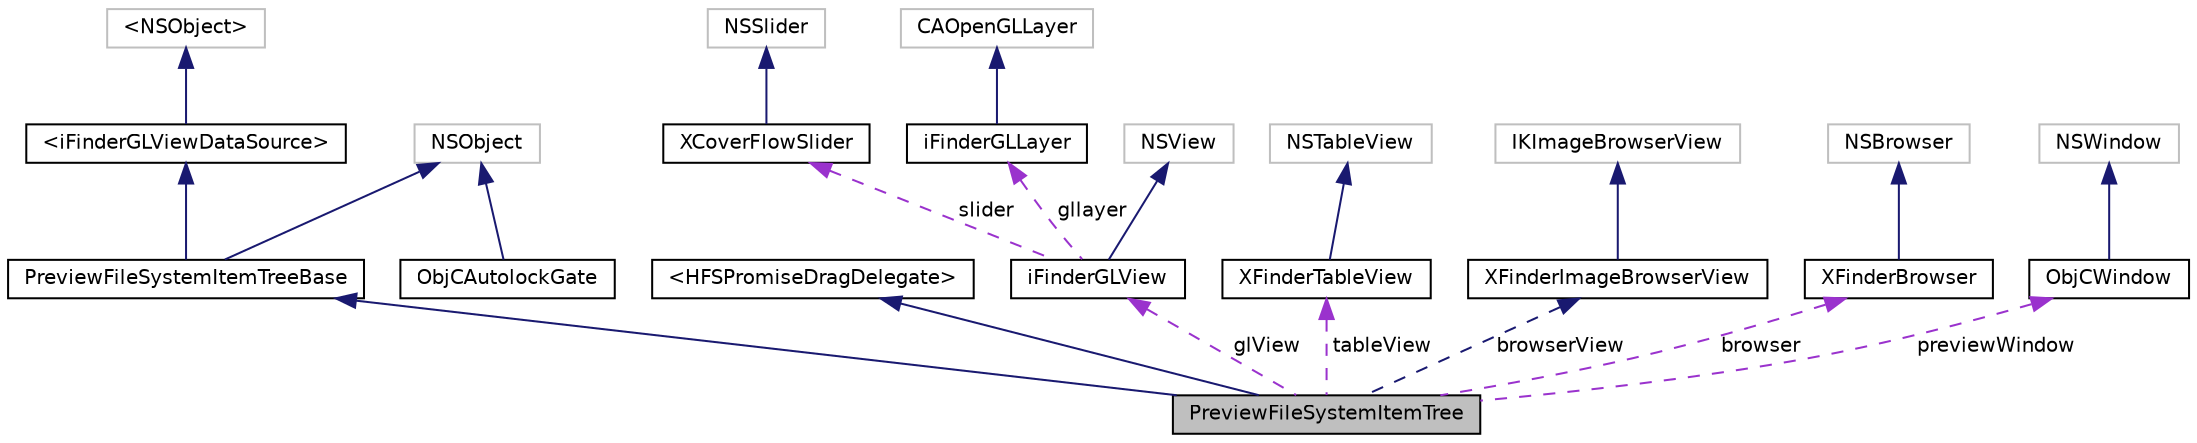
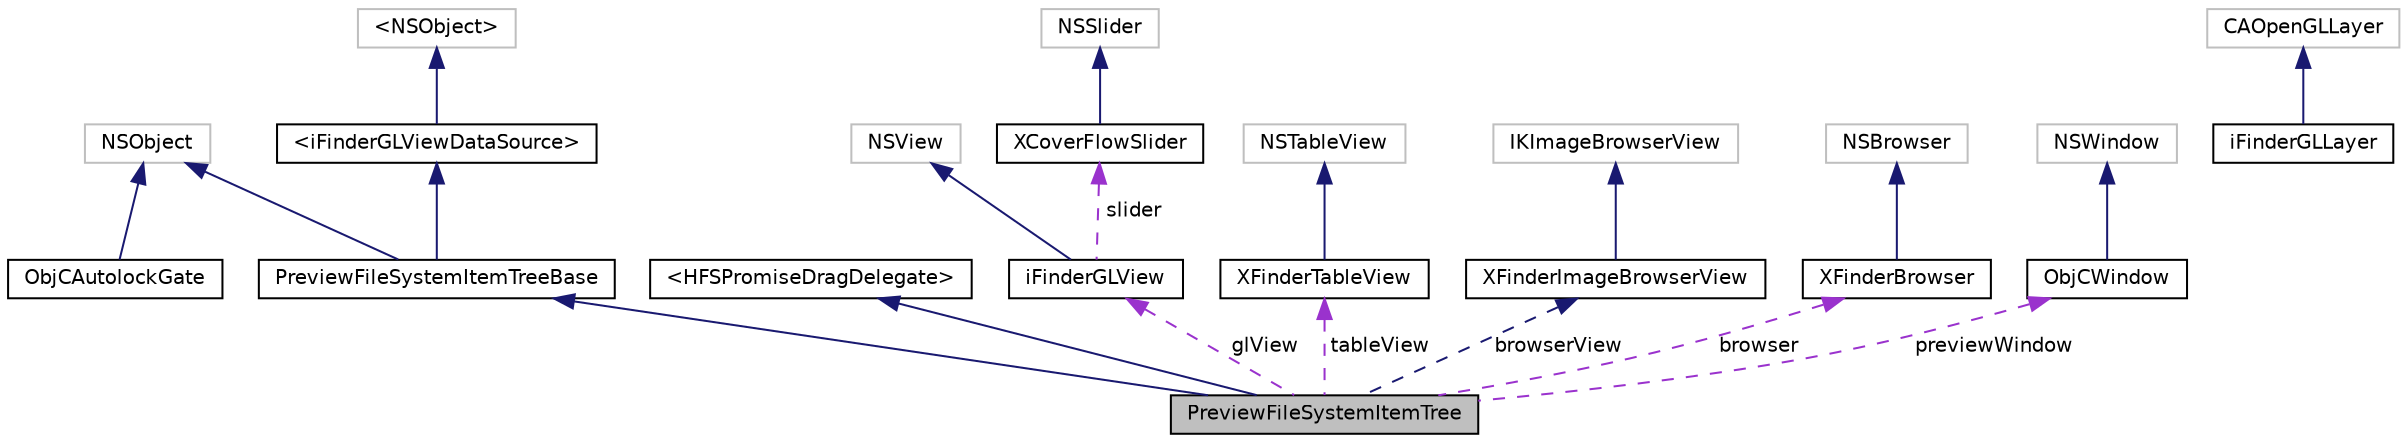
  digraph {
    rankdir=TB
    node [color=black fillcolor=white fontname=Helvetica fontsize=10 shape=record style=filled]
    edge [color=midnightblue dir=back fontname=Helvetica fontsize=10 labelfontname=Helvetica labelfontsize=10 style=solid]
    n1 [fillcolor=grey75 fontcolor=black height=0.2 label=PreviewFileSystemItemTree width=0.4]
    n2 [height=0.2 label=PreviewFileSystemItemTreeBase width=0.4]
    n3 [color=grey75 height=0.2 label=NSObject width=0.4]
    n4 [height=0.2 label=ObjCAutolockGate width=0.4]
    n5 [height=0.2 label="\<iFinderGLViewDataSource\>" width=0.4]
    n6 [color=grey75 height=0.2 label="\<NSObject\>" width=0.4]
    n7 [height=0.2 label="\<HFSPromiseDragDelegate\>" width=0.4]
    n8 [height=0.2 label=iFinderGLView width=0.4]
    n9 [color=grey75 height=0.2 label=NSView width=0.4]
    n10 [height=0.2 label=XCoverFlowSlider width=0.4]
    n11 [color=grey75 height=0.2 label=NSSlider width=0.4]
    n12 [height=0.2 label=iFinderGLLayer width=0.4]
    n13 [color=grey75 height=0.2 label=CAOpenGLLayer width=0.4]
    n14 [height=0.2 label=XFinderTableView width=0.4]
    n15 [color=grey75 height=0.2 label=NSTableView width=0.4]
    n16 [height=0.2 label=XFinderImageBrowserView width=0.4]
    n17 [color=grey75 height=0.2 label=IKImageBrowserView width=0.4]
    n18 [height=0.2 label=XFinderBrowser width=0.4]
    n19 [color=grey75 height=0.2 label=NSBrowser width=0.4]
    n20 [height=0.2 label=ObjCWindow width=0.4]
    n21 [color=grey75 height=0.2 label=NSWindow width=0.4]
    n2 -> n1
    n3 -> n2
    n3 -> n4
    n5 -> n2
    n6 -> n5
    n7 -> n1
    n8 -> n1 [color=darkorchid3 label=" glView" style=dashed]
    n9 -> n8
    n10 -> n8 [color=darkorchid3 label=" slider" style=dashed]
    n11 -> n10
-   n12 -> n8 [color=darkorchid3 label=" gllayer" style=dashed]
    n13 -> n12
    n14 -> n1 [color=darkorchid3 label=" tableView" style=dashed]
    n15 -> n14
    n16 -> n1 [label=" browserView" style=dashed]
    n17 -> n16
    n18 -> n1 [color=darkorchid3 label=" browser" style=dashed]
    n19 -> n18
    n20 -> n1 [color=darkorchid3 label=" previewWindow" style=dashed]
    n21 -> n20
  }
